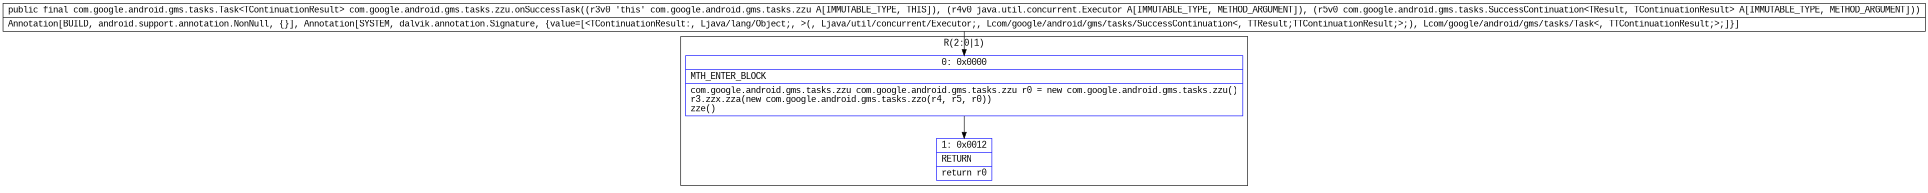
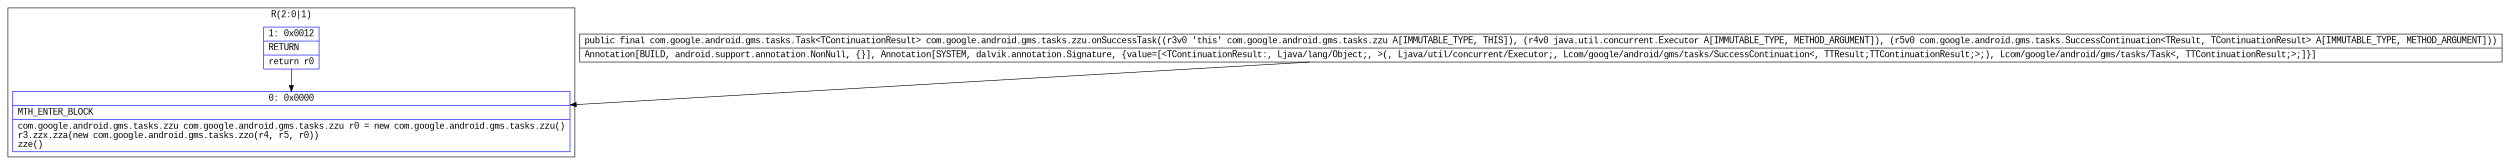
  digraph {
    fontname="Liberation Mono"
    node [color=blue shape=record fontname="Liberation Mono"]
    edge [fontname="Liberation Mono"]
    n1 [label="{0\:\ 0x0000|MTH_ENTER_BLOCK\l|com.google.android.gms.tasks.zzu com.google.android.gms.tasks.zzu r0 = new com.google.android.gms.tasks.zzu()\lr3.zzx.zza(new com.google.android.gms.tasks.zzo(r4, r5, r0))\lzze()\l}"]
    n2 [label="{1\:\ 0x0012|RETURN\l|return r0\l}"]
    n3 [label="{public final com.google.android.gms.tasks.Task\<TContinuationResult\> com.google.android.gms.tasks.zzu.onSuccessTask((r3v0 'this' com.google.android.gms.tasks.zzu A[IMMUTABLE_TYPE, THIS]), (r4v0 java.util.concurrent.Executor A[IMMUTABLE_TYPE, METHOD_ARGUMENT]), (r5v0 com.google.android.gms.tasks.SuccessContinuation\<TResult, TContinuationResult\> A[IMMUTABLE_TYPE, METHOD_ARGUMENT]))  | Annotation[BUILD, android.support.annotation.NonNull, \{\}], Annotation[SYSTEM, dalvik.annotation.Signature, \{value=[\<TContinuationResult:, Ljava\/lang\/Object;, \>(, Ljava\/util\/concurrent\/Executor;, Lcom\/google\/android\/gms\/tasks\/SuccessContinuation\<, TTResult;TTContinuationResult;\>;), Lcom\/google\/android\/gms\/tasks\/Task\<, TTContinuationResult;\>;]\}]\l}" color=""]
    subgraph cluster_1 {
      label="R(2:0|1)"
      n1
      n2
    }
-   n1 -> n2
+   n2 -> n1
    n3 -> n1
  }
